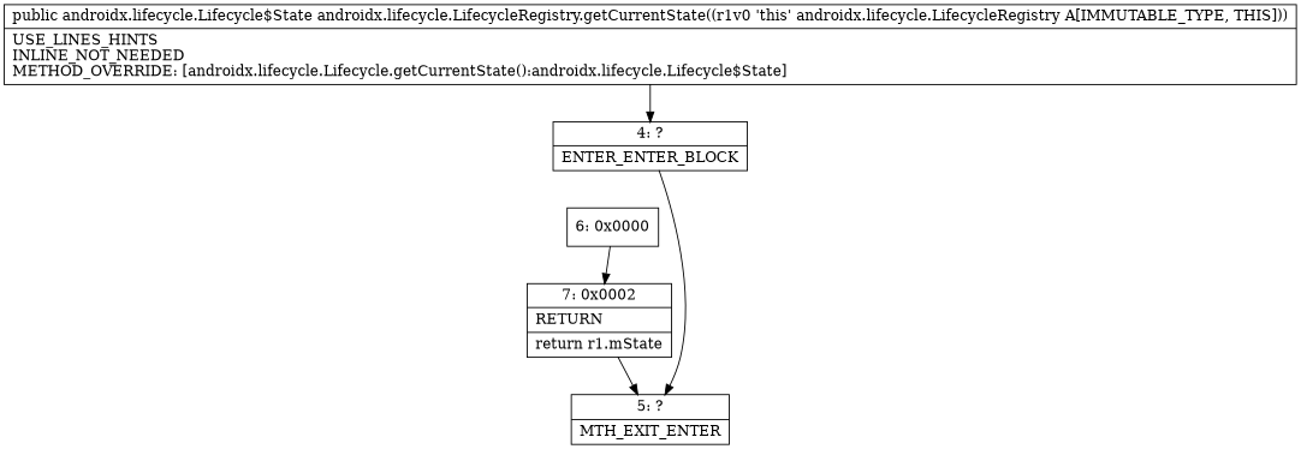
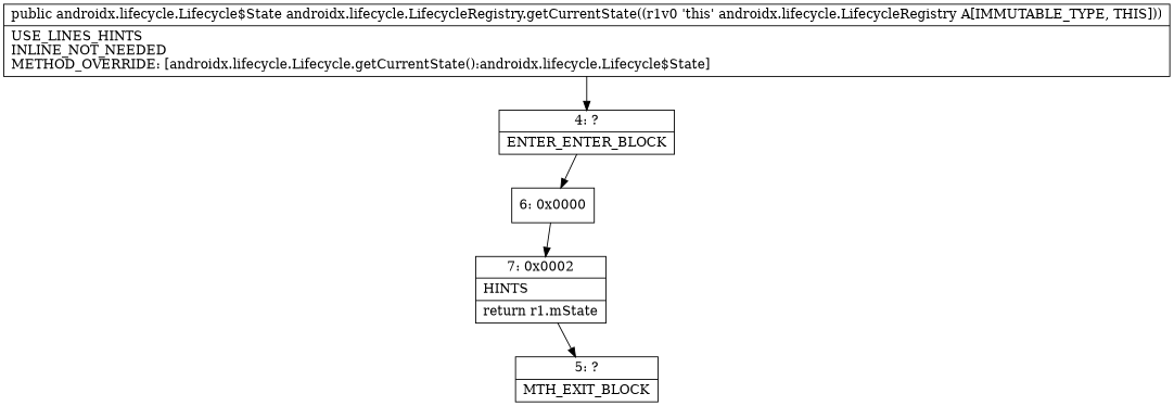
  digraph {
    node [shape=record]
    n1 [label="{4\:\ ?|ENTER_ENTER_BLOCK\l}"]
    n2 [label="{6\:\ 0x0000}"]
-   n3 [label="{7\:\ 0x0002|RETURN\l|return r1.mState\l}"]
-   n4 [label="{5\:\ ?|MTH_EXIT_ENTER\l}"]
+   n3 [label="{7\:\ 0x0002|HINTS\l|return r1.mState\l}"]
+   n4 [label="{5\:\ ?|MTH_EXIT_BLOCK\l}"]
    n5 [label="{public androidx.lifecycle.Lifecycle$State androidx.lifecycle.LifecycleRegistry.getCurrentState((r1v0 'this' androidx.lifecycle.LifecycleRegistry A[IMMUTABLE_TYPE, THIS]))  | USE_LINES_HINTS\lINLINE_NOT_NEEDED\lMETHOD_OVERRIDE: [androidx.lifecycle.Lifecycle.getCurrentState():androidx.lifecycle.Lifecycle$State]\l}"]
-   n1 -> n4
+   n1 -> n2
    n2 -> n3
    n3 -> n4
    n5 -> n1
  }
